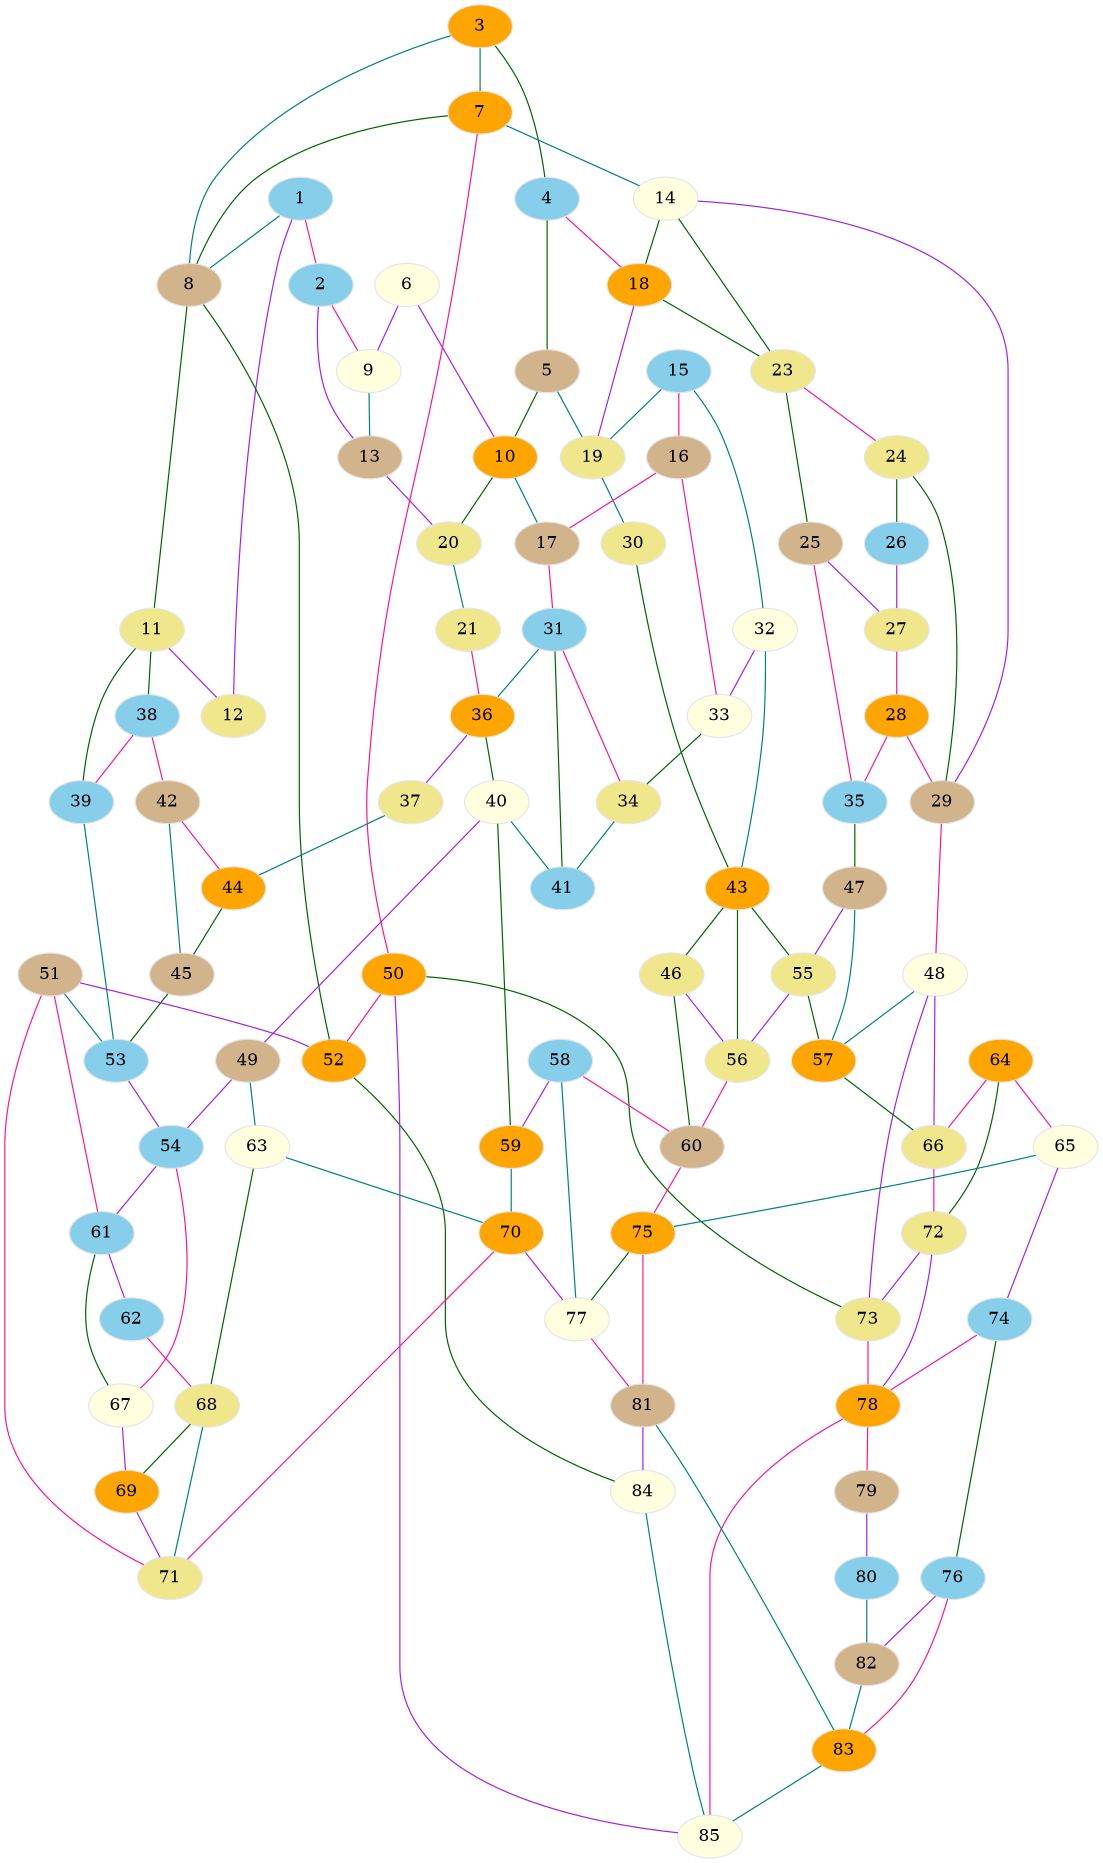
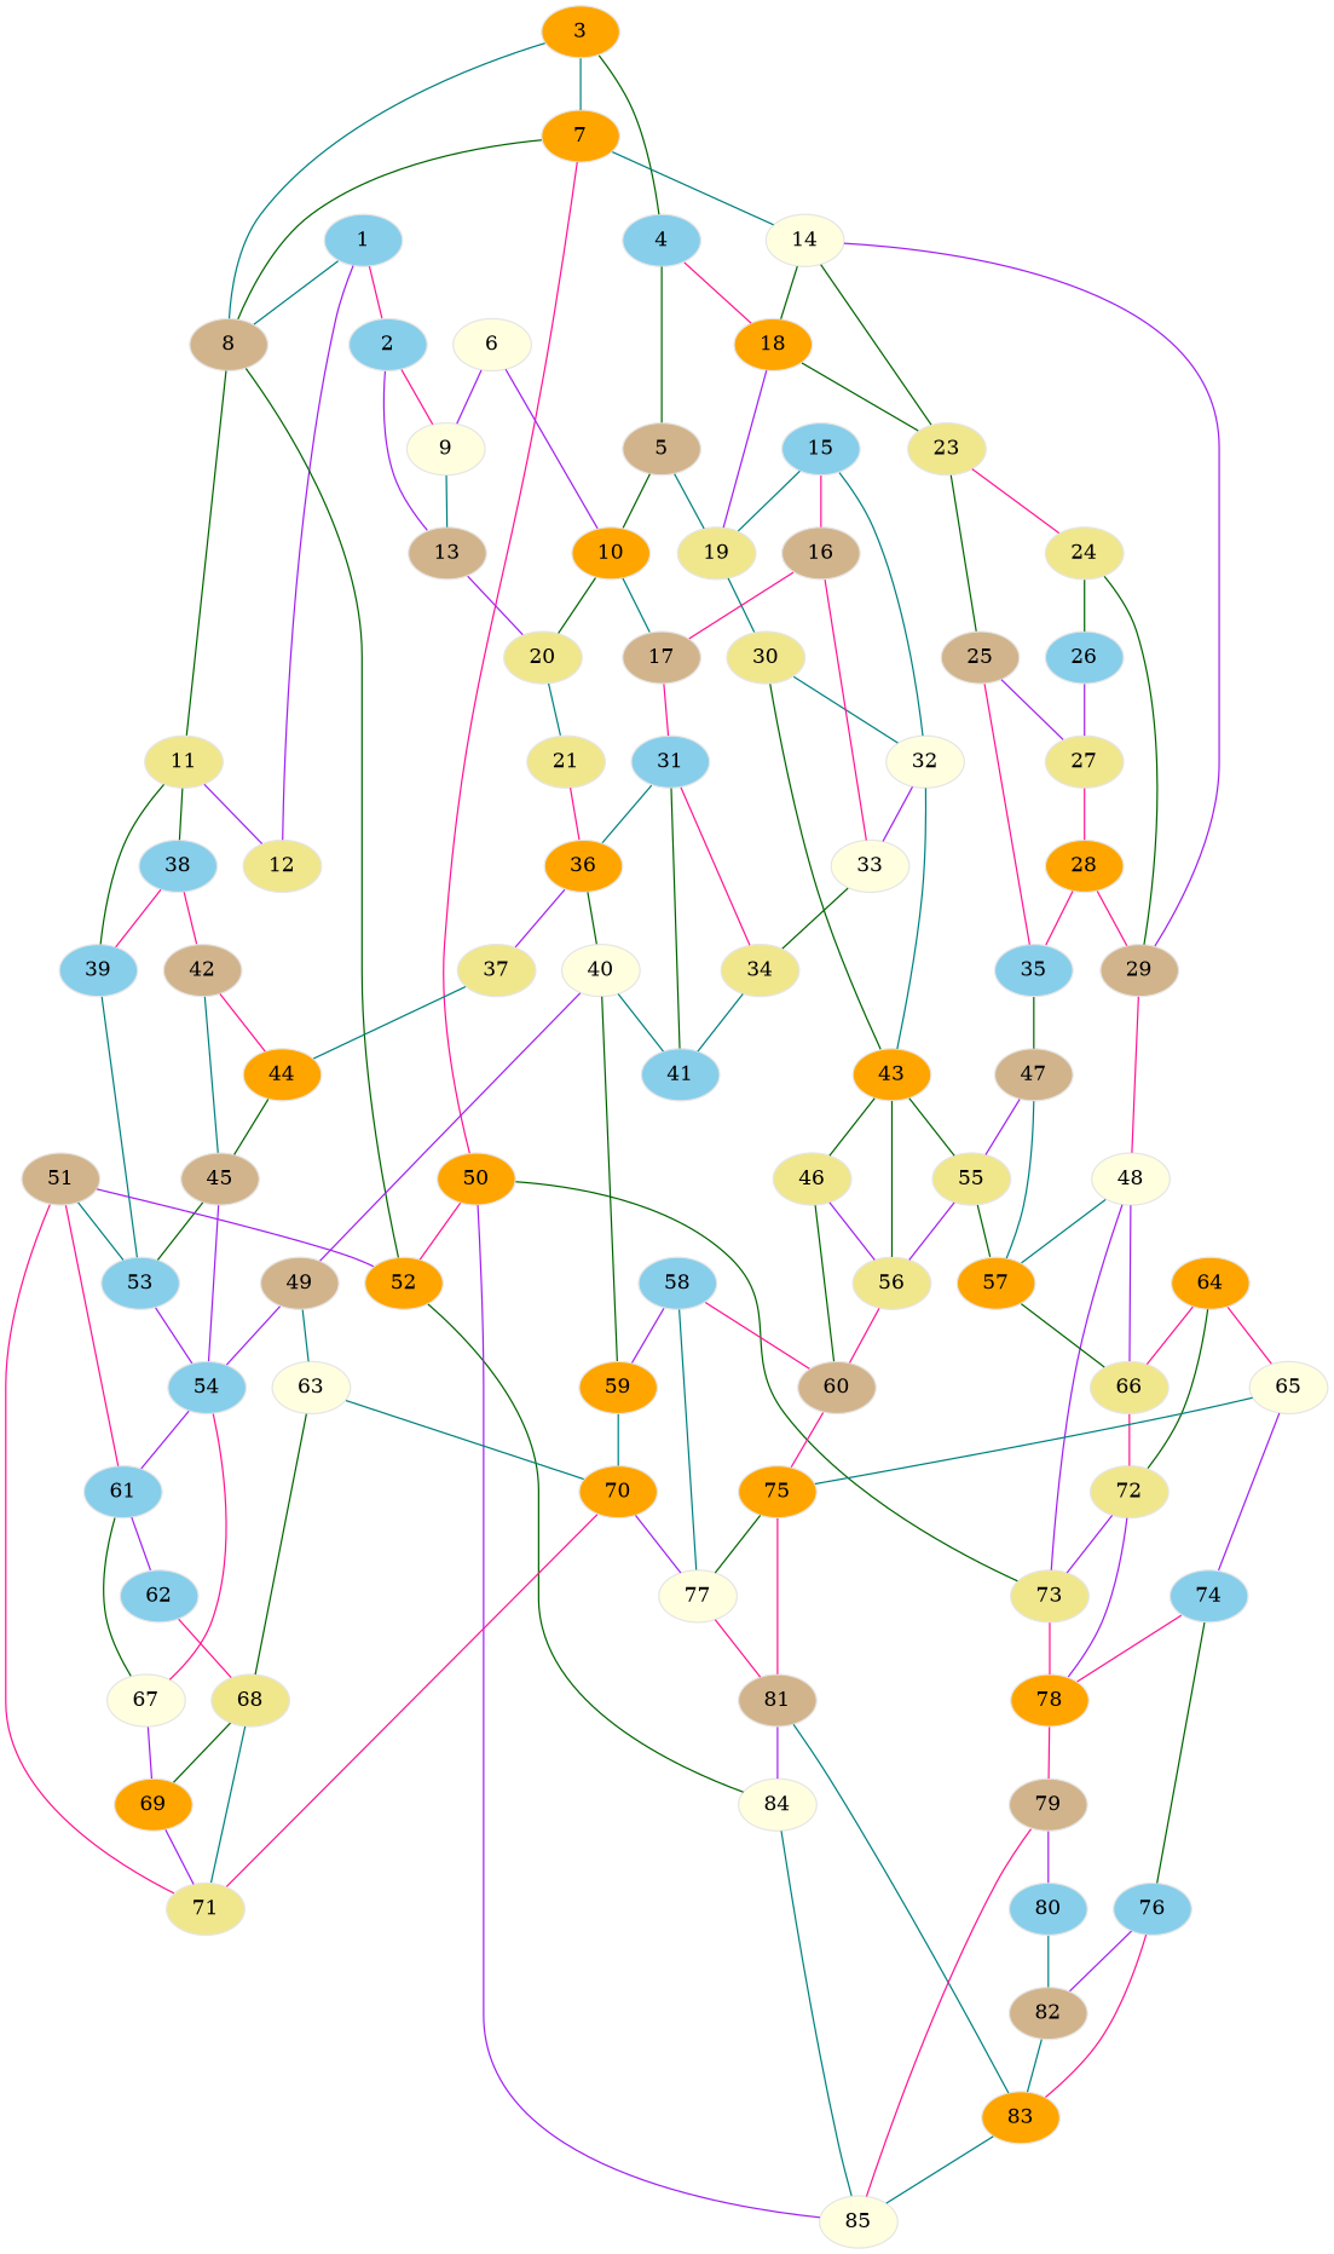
  graph {
    node [color=gray90 fillcolor=khaki style=filled]
    edge [color=deeppink weight=1.0]
    1 [fillcolor=skyblue]
    2 [fillcolor=skyblue]
    8 [fillcolor=tan]
    12
    9 [fillcolor=lightyellow]
    13 [fillcolor=tan]
    11
    52 [fillcolor=orange]
    20
    3 [fillcolor=orange]
    4 [fillcolor=skyblue]
    7 [fillcolor=orange]
    5 [fillcolor=tan]
    18 [fillcolor=orange]
    14 [fillcolor=lightyellow]
    50 [fillcolor=orange]
    10 [fillcolor=orange]
    19
    23
    17 [fillcolor=tan]
    30
    6 [fillcolor=lightyellow]
    29 [fillcolor=tan]
    73
    85 [fillcolor=lightyellow]
    38 [fillcolor=skyblue]
    39 [fillcolor=skyblue]
    84 [fillcolor=lightyellow]
    31 [fillcolor=skyblue]
    21
    42 [fillcolor=tan]
    53 [fillcolor=skyblue]
    24
    25 [fillcolor=tan]
    48 [fillcolor=lightyellow]
    15 [fillcolor=skyblue]
    16 [fillcolor=tan]
    32 [fillcolor=lightyellow]
    33 [fillcolor=lightyellow]
    43 [fillcolor=orange]
    34
    36 [fillcolor=orange]
    41 [fillcolor=skyblue]
    37
    40 [fillcolor=lightyellow]
    44 [fillcolor=orange]
    26 [fillcolor=skyblue]
    27
    35 [fillcolor=skyblue]
    28 [fillcolor=orange]
    47 [fillcolor=tan]
    57 [fillcolor=orange]
    66
    46
    55
    56
    49 [fillcolor=tan]
    59 [fillcolor=orange]
    45 [fillcolor=tan]
    54 [fillcolor=skyblue]
    63 [fillcolor=lightyellow]
    70 [fillcolor=orange]
    60 [fillcolor=tan]
    61 [fillcolor=skyblue]
    67 [fillcolor=lightyellow]
    75 [fillcolor=orange]
    72
    78 [fillcolor=orange]
    68
    51 [fillcolor=tan]
    71
    62 [fillcolor=skyblue]
    58 [fillcolor=skyblue]
    77 [fillcolor=lightyellow]
    81 [fillcolor=tan]
    69 [fillcolor=orange]
    64 [fillcolor=orange]
    65 [fillcolor=lightyellow]
    74 [fillcolor=skyblue]
    76 [fillcolor=skyblue]
    79 [fillcolor=tan]
    82 [fillcolor=tan]
    83 [fillcolor=orange]
    80 [fillcolor=skyblue]
    1 -- 2
    1 -- 8 [color=teal]
    1 -- 12 [color=purple]
    2 -- 9
    2 -- 13 [color=purple]
    8 -- 11 [color=darkgreen]
    8 -- 52 [color=darkgreen]
    9 -- 13 [color=teal]
    13 -- 20 [color=purple weight=2.0]
    11 -- 12 [color=purple]
    11 -- 38 [color=darkgreen]
    11 -- 39 [color=darkgreen]
    52 -- 84 [color=darkgreen]
    20 -- 21 [color=teal]
    3 -- 8 [color=teal]
    3 -- 4 [color=darkgreen]
    3 -- 7 [color=teal]
    4 -- 5 [color=darkgreen]
    4 -- 18
    7 -- 8 [color=darkgreen]
    7 -- 14 [color=teal]
    7 -- 50
    5 -- 10 [color=darkgreen]
    5 -- 19 [color=teal]
    18 -- 19 [color=purple]
    18 -- 23 [color=darkgreen]
    14 -- 18 [color=darkgreen]
    14 -- 23 [color=darkgreen]
    14 -- 29 [color=purple]
    50 -- 52
    50 -- 73 [color=darkgreen]
    50 -- 85 [color=purple]
    10 -- 20 [color=darkgreen]
    10 -- 17 [color=teal]
    19 -- 30 [color=teal]
    23 -- 24
    23 -- 25 [color=darkgreen]
    17 -- 31
+   30 -- 32 [color=teal]
    30 -- 43 [color=darkgreen]
    6 -- 9 [color=purple weight=2.0]
    6 -- 10 [color=purple]
    29 -- 48
    73 -- 78
    38 -- 39
    38 -- 42 [weight=2.0]
    39 -- 53 [color=teal]
    84 -- 85 [color=teal]
    31 -- 34
    31 -- 36 [color=teal]
    31 -- 41 [color=darkgreen]
    21 -- 36
    42 -- 44
    42 -- 45 [color=teal]
    53 -- 54 [color=purple]
    24 -- 29 [color=darkgreen]
    24 -- 26 [color=darkgreen weight=2.0]
    25 -- 27 [color=purple]
    25 -- 35
    48 -- 73 [color=purple]
    48 -- 57 [color=teal]
    48 -- 66 [color=purple]
    15 -- 19 [color=teal]
    15 -- 16
    15 -- 32 [color=teal]
    16 -- 17
    16 -- 33
    32 -- 33 [color=purple]
    32 -- 43 [color=teal]
    33 -- 34 [color=darkgreen weight=2.0]
    43 -- 46 [color=darkgreen]
    43 -- 55 [color=darkgreen]
    43 -- 56 [color=darkgreen]
    34 -- 41 [color=teal]
    36 -- 37 [color=purple]
    36 -- 40 [color=darkgreen]
    37 -- 44 [color=teal weight=2.0]
    40 -- 41 [color=teal]
    40 -- 49 [color=purple]
    40 -- 59 [color=darkgreen]
    44 -- 45 [color=darkgreen]
    26 -- 27 [color=purple weight=2.0]
    27 -- 28
    35 -- 47 [color=darkgreen weight=2.0]
    28 -- 29
    28 -- 35
    47 -- 57 [color=teal]
    47 -- 55 [color=purple]
    57 -- 66 [color=darkgreen]
    66 -- 72
    46 -- 56 [color=purple]
    46 -- 60 [color=darkgreen]
    55 -- 57 [color=darkgreen]
    55 -- 56 [color=purple]
    56 -- 60
    49 -- 54 [color=purple]
    49 -- 63 [color=teal]
    59 -- 70 [color=teal]
    45 -- 53 [color=darkgreen]
+   45 -- 54 [color=purple]
    54 -- 61 [color=purple]
    54 -- 67
    63 -- 70 [color=teal]
    63 -- 68 [color=darkgreen]
    70 -- 71
    70 -- 77 [color=purple]
    60 -- 75
    61 -- 67 [color=darkgreen]
    61 -- 62 [color=purple]
    67 -- 69 [color=purple weight=2.0]
    75 -- 77 [color=darkgreen]
    75 -- 81
    72 -- 73 [color=purple]
    72 -- 78 [color=purple]
    78 -- 79
    68 -- 71 [color=teal]
    68 -- 69 [color=darkgreen]
    51 -- 52 [color=purple]
    51 -- 53 [color=teal]
    51 -- 61
    51 -- 71
    62 -- 68
    58 -- 59 [color=purple]
    58 -- 60
    58 -- 77 [color=teal]
    77 -- 81
    81 -- 84 [color=purple]
    81 -- 83 [color=teal]
    69 -- 71 [color=purple]
    64 -- 66
    64 -- 72 [color=darkgreen]
    64 -- 65
    65 -- 75 [color=teal]
    65 -- 74 [color=purple]
    74 -- 78
    74 -- 76 [color=darkgreen]
    76 -- 82 [color=purple]
    76 -- 83
-   78 -- 85
+   79 -- 85
    79 -- 80 [color=purple]
    82 -- 83 [color=teal]
    83 -- 85 [color=teal]
    80 -- 82 [color=teal weight=2.0]
  }
